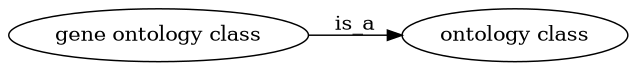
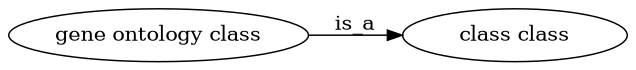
  digraph {
    rankdir=LR
    n1 [height=0.5 label="gene ontology class" width=2.2387]
-   "ontology class" [height=0.5 width=1.7151]
+   "ontology class" [height=0.5 width=1.7151 label="class class"]
    n1 -> "ontology class" [label=is_a]
  }
